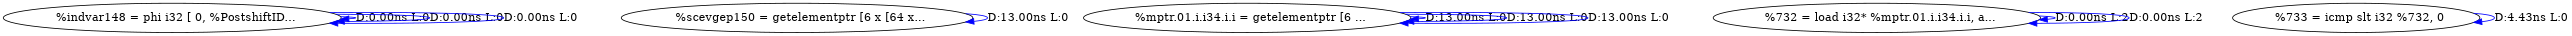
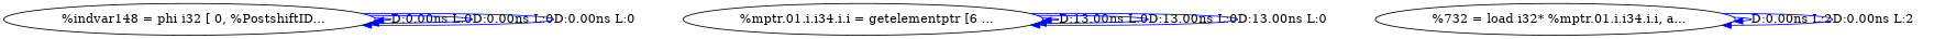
  digraph {
    edge [color=blue]
    n1 [label="  %indvar148 = phi i32 [ 0, %PostshiftID..."]
-   n2 [label="  %scevgep150 = getelementptr [6 x [64 x..."]
    n3 [label="  %mptr.01.i.i34.i.i = getelementptr [6 ..."]
    n4 [label="  %732 = load i32* %mptr.01.i.i34.i.i, a..."]
-   n5 [label="  %733 = icmp slt i32 %732, 0"]
    n1 -> n1 [label="D:0.00ns L:0"]
    n1 -> n1 [label="D:0.00ns L:0"]
    n1 -> n1 [label="D:0.00ns L:0"]
-   n2 -> n2 [label="D:13.00ns L:0"]
    n3 -> n3 [label="D:13.00ns L:0"]
    n3 -> n3 [label="D:13.00ns L:0"]
    n3 -> n3 [label="D:13.00ns L:0"]
    n4 -> n4 [label="D:0.00ns L:2"]
    n4 -> n4 [label="D:0.00ns L:2"]
-   n5 -> n5 [label="D:4.43ns L:0"]
  }
